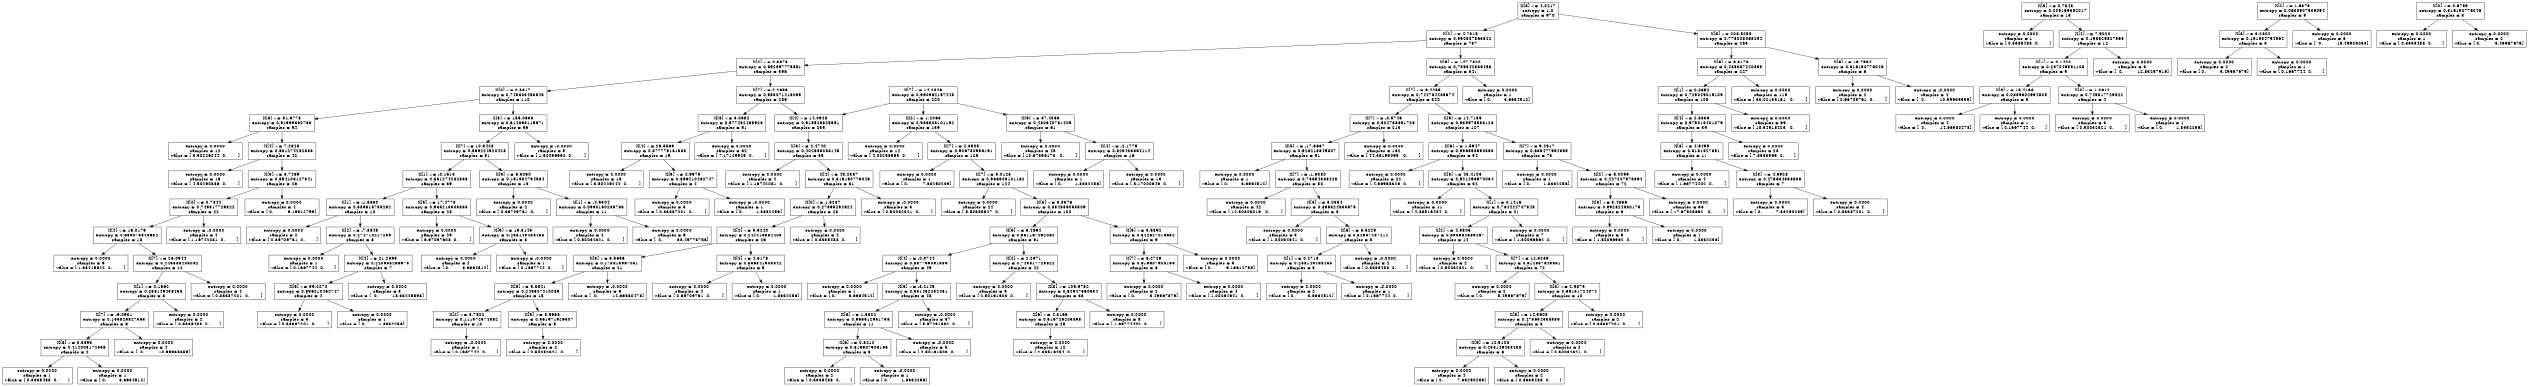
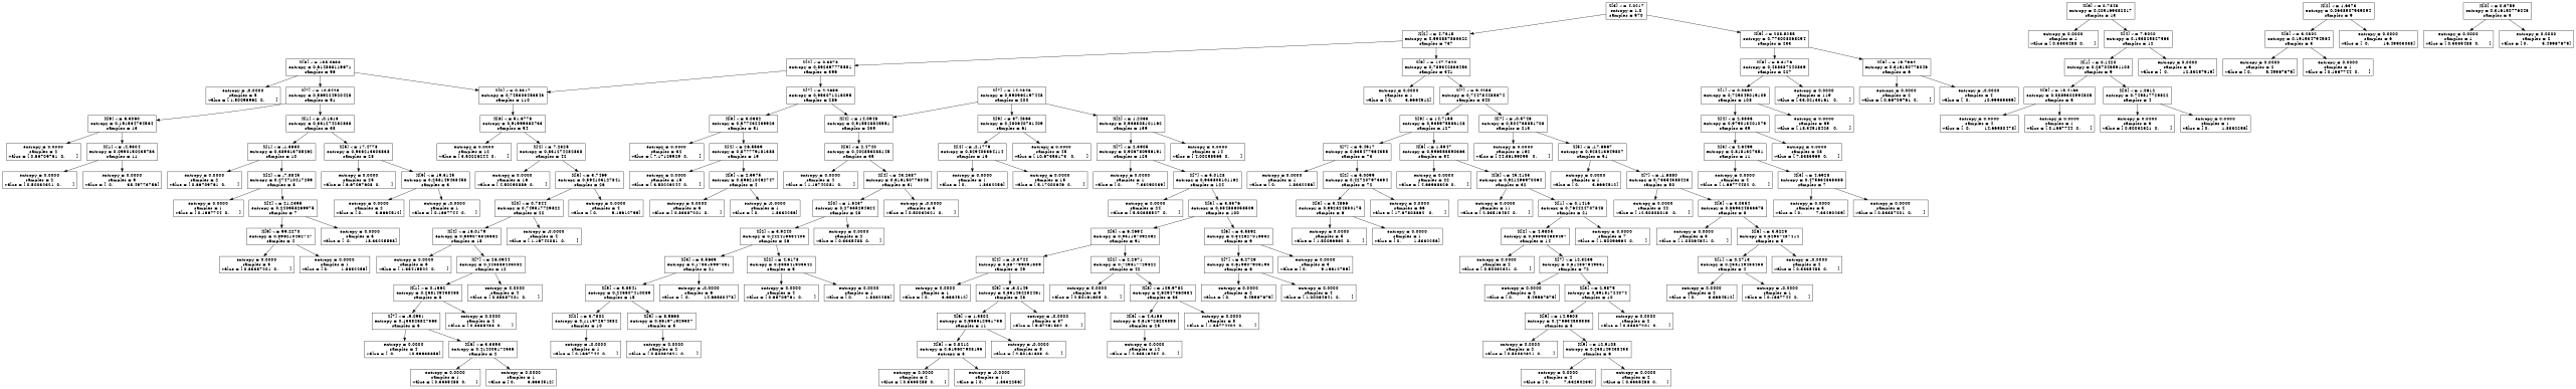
  digraph {
    node [shape=box]
    n1 [label="X[3] <= 4.0217\nentropy = 1.0\nsamples = 970"]
    n2 [label="X[2] <= 4.7315\nentropy = 0.990887863322\nsamples = 737"]
    n3 [label="X[9] <= 208.5255\nentropy = 0.773008068294\nsamples = 233"]
    n4 [label="X[2] <= 0.3878\nentropy = 0.892397775551\nsamples = 396"]
    n5 [label="X[9] <= 147.7320\nentropy = 0.789342836453\nsamples = 341"]
    n6 [label="X[6] <= 6.3176\nentropy = 0.488387240839\nsamples = 227"]
    n7 [label="X[6] <= 19.7964\nentropy = 0.316150776046\nsamples = 6"]
    n8 [label="X[0] <= 0.8317\nentropy = 0.745303453543\nsamples = 110"]
    n9 [label="X[7] <= 2.2659\nentropy = 0.953071216095\nsamples = 286"]
    n10 [label="X[7] <= 9.4255\nentropy = 0.744784485674\nsamples = 340"]
    n11 [label="entropy = 0.0000\nsamples = 1\nvalue = [ 0.         3.6664512]"]
    n12 [label="X[8] <= 51.6778\nentropy = 0.91999380733\nsamples = 54"]
    n13 [label="X[8] <= 185.0633\nentropy = 0.614868119671\nsamples = 56"]
    n14 [label="X[3] <= 3.0682\nentropy = 0.577432439923\nsamples = 51"]
    n15 [label="X[4] <= 14.0948\nentropy = 0.915528825551\nsamples = 235"]
    n16 [label="entropy = 0.0000\nsamples = 12\nvalue = [ 3.50226244  0.        ]"]
    n17 [label="X[4] <= 7.2325\nentropy = 0.831274282838\nsamples = 42"]
    n18 [label="X[7] <= 10.5428\nentropy = 0.569224920428\nsamples = 51"]
    n19 [label="entropy = -0.0000\nsamples = 5\nvalue = [ 1.50096962  0.        ]"]
    n20 [label="entropy = 0.0000\nsamples = 16\nvalue = [ 4.50290886  0.        ]"]
    n21 [label="X[3] <= 3.7469\nentropy = 0.594103127841\nsamples = 26"]
    n22 [label="X[0] <= 0.7844\nentropy = 0.749817729822\nsamples = 22"]
    n23 [label="entropy = 0.0000\nsamples = 4\nvalue = [ 0.          9.16612799]"]
    n24 [label="X[4] <= 16.0179\nentropy = 0.639073843632\nsamples = 18"]
    n25 [label="entropy = -0.0000\nsamples = 4\nvalue = [ 1.16742081  0.        ]"]
    n26 [label="entropy = 0.0000\nsamples = 6\nvalue = [ 1.33419522  0.        ]"]
    n27 [label="X[7] <= 26.0944\nentropy = 0.445888405082\nsamples = 12"]
    n28 [label="X[1] <= 0.1662\nentropy = 0.258149438458\nsamples = 8"]
    n29 [label="entropy = 0.0000\nsamples = 4\nvalue = [ 0.83387201  0.        ]"]
    n30 [label="X[7] <= -9.0931\nentropy = 0.153825827563\nsamples = 6"]
    n31 [label="entropy = 0.0000\nsamples = 2\nvalue = [ 0.3335488  0.       ]"]
    n32 [label="X[6] <= 3.3393\nentropy = 0.414003174536\nsamples = 2"]
    n33 [label="entropy = 0.0000\nsamples = 4\nvalue = [  0.          10.99935359]"]
    n34 [label="entropy = 0.0000\nsamples = 1\nvalue = [ 0.3335488  0.       ]"]
    n35 [label="entropy = 0.0000\nsamples = 1\nvalue = [ 0.         3.6664512]"]
-   n36 [label="X[1] <= -0.1613\nentropy = 0.831274282838\nsamples = 39"]
+   n36 [label="X[1] <= -0.1613\nentropy = 0.831274282838\nsamples = 38"]
    n37 [label="X[9] <= 6.3060\nentropy = 0.191534794564\nsamples = 13"]
    n38 [label="X[1] <= -1.3630\nentropy = 0.389313785262\nsamples = 10"]
    n39 [label="X[5] <= 17.4778\nentropy = 0.933213303838\nsamples = 28"]
    n40 [label="entropy = 0.0000\nsamples = 2\nvalue = [ 0.66709761  0.        ]"]
    n41 [label="X[1] <= -4.9304\nentropy = 0.0990150235783\nsamples = 11"]
    n42 [label="entropy = 0.0000\nsamples = 2\nvalue = [ 0.66709761  0.        ]"]
    n43 [label="X[2] <= -7.8845\nentropy = 0.274710217259\nsamples = 8"]
    n44 [label="entropy = 0.0000\nsamples = 25\nvalue = [ 6.67097608  0.        ]"]
    n45 [label="X[9] <= 19.3145\nentropy = 0.258149438458\nsamples = 3"]
    n46 [label="entropy = 0.0000\nsamples = 1\nvalue = [ 0.1667744  0.       ]"]
    n47 [label="X[4] <= 21.2395\nentropy = 0.240958269975\nsamples = 7"]
    n48 [label="X[9] <= 99.2270\nentropy = 0.896210462747\nsamples = 4"]
    n49 [label="entropy = 0.0000\nsamples = 3\nvalue = [  0.          18.33225598]"]
    n50 [label="entropy = 0.0000\nsamples = 3\nvalue = [ 0.83387201  0.        ]"]
    n51 [label="entropy = 0.0000\nsamples = 1\nvalue = [ 0.         1.8332256]"]
    n52 [label="entropy = 0.0000\nsamples = 2\nvalue = [ 0.         3.6664512]"]
    n53 [label="entropy = -0.0000\nsamples = 1\nvalue = [ 0.1667744  0.       ]"]
    n54 [label="entropy = 0.0000\nsamples = 2\nvalue = [ 0.50032321  0.        ]"]
    n55 [label="entropy = 0.0000\nsamples = 9\nvalue = [  0.          38.49773756]"]
    n56 [label="X[4] <= 26.5569\nentropy = 0.877779181388\nsamples = 19"]
    n57 [label="entropy = 0.0000\nsamples = 32\nvalue = [ 7.17129929  0.        ]"]
    n58 [label="X[3] <= 2.4740\nentropy = 0.402853088145\nsamples = 35"]
    n59 [label="entropy = 0.0000\nsamples = 15\nvalue = [ 3.50226244  0.        ]"]
    n60 [label="X[3] <= 2.9975\nentropy = 0.896210462747\nsamples = 4"]
    n61 [label="entropy = 0.0000\nsamples = 3\nvalue = [ 0.83387201  0.        ]"]
    n62 [label="entropy = -0.0000\nsamples = 1\nvalue = [ 0.         1.8332256]"]
    n63 [label="X[7] <= 14.2846\nentropy = 0.990962197448\nsamples = 200"]
    n64 [label="X[2] <= 1.2063\nentropy = 0.936808101162\nsamples = 139"]
    n65 [label="X[9] <= 37.4363\nentropy = 0.480640781409\nsamples = 61"]
    n66 [label="entropy = 0.0000\nsamples = 4\nvalue = [ 1.16742081  0.        ]"]
    n67 [label="X[4] <= 43.2387\nentropy = 0.316150776046\nsamples = 31"]
    n68 [label="entropy = 0.0000\nsamples = 14\nvalue = [ 4.00258565  0.        ]"]
    n69 [label="X[7] <= 2.3905\nentropy = 0.906780956191\nsamples = 125"]
    n70 [label="entropy = 0.0000\nsamples = 45\nvalue = [ 10.67356173   0.        ]"]
    n71 [label="X[4] <= -2.1779\nentropy = 0.829403364114\nsamples = 16"]
    n72 [label="entropy = 0.0000\nsamples = 1\nvalue = [ 0.          7.33290239]"]
    n73 [label="X[7] <= 5.0128\nentropy = 0.936808101162\nsamples = 124"]
    n74 [label="entropy = 0.0000\nsamples = 24\nvalue = [ 5.50355527  0.        ]"]
    n75 [label="X[3] <= 3.8376\nentropy = 0.884886058509\nsamples = 100"]
    n76 [label="X[5] <= 6.4694\nentropy = 0.951167092062\nsamples = 91"]
    n77 [label="X[6] <= 3.5892\nentropy = 0.342627016632\nsamples = 9"]
    n78 [label="X[4] <= -0.3744\nentropy = 0.887799091389\nsamples = 49"]
    n79 [label="X[2] <= 2.2971\nentropy = 0.749817729822\nsamples = 42"]
    n80 [label="X[7] <= 6.2729\nentropy = 0.619607908195\nsamples = 6"]
    n81 [label="entropy = 0.0000\nsamples = 3\nvalue = [ 0.          9.16612799]"]
    n82 [label="entropy = 0.0000\nsamples = 1\nvalue = [ 0.         3.6664512]"]
    n83 [label="X[5] <= -3.2145\nentropy = 0.551452232461\nsamples = 48"]
    n84 [label="entropy = 0.0000\nsamples = 9\nvalue = [ 2.50161603  0.        ]"]
    n85 [label="X[8] <= 105.9782\nentropy = 0.62947560584\nsamples = 33"]
    n86 [label="X[6] <= 1.3802\nentropy = 0.966512951736\nsamples = 11"]
    n87 [label="entropy = -0.0000\nsamples = 37\nvalue = [ 9.67291532  0.        ]"]
-   n88 [label="X[6] <= 0.8212\nentropy = 0.619607908195\nsamples = 3"]
+   n88 [label="X[6] <= 0.8212\nentropy = 0.619607908195\nentropy = 3"]
    n89 [label="entropy = -0.0000\nsamples = 8\nvalue = [ 2.50161603  0.        ]"]
    n90 [label="entropy = 0.0000\nsamples = 2\nvalue = [ 0.3335488  0.       ]"]
    n91 [label="entropy = -0.0000\nsamples = 1\nvalue = [ 0.         1.8332256]"]
    n92 [label="X[6] <= 4.3166\nentropy = 0.516726205898\nsamples = 25"]
    n93 [label="entropy = 0.0000\nsamples = 8\nvalue = [ 1.66774402  0.        ]"]
    n94 [label="entropy = 0.0000\nsamples = 12\nvalue = [ 2.83516484  0.        ]"]
    n95 [label="X[6] <= 0.7848\nentropy = 0.209169382017\nsamples = 13"]
    n96 [label="entropy = 0.0000\nsamples = 1\nvalue = [ 0.3335488  0.       ]"]
    n97 [label="X[4] <= 7.9020\nentropy = 0.153825827563\nsamples = 12"]
    n98 [label="X[1] <= 0.1420\nentropy = 0.237046591108\nsamples = 9"]
    n99 [label="entropy = 0.0000\nsamples = 3\nvalue = [  0.          12.83257919]"]
    n100 [label="X[9] <= 15.4163\nentropy = 0.0889302994805\nsamples = 5"]
    n101 [label="X[0] <= 1.0612\nentropy = 0.749817729822\nsamples = 4"]
    n102 [label="entropy = 0.0000\nsamples = 4\nvalue = [  0.          14.66580478]"]
    n103 [label="entropy = 0.0000\nsamples = 1\nvalue = [ 0.1667744  0.       ]"]
    n104 [label="entropy = 0.0000\nsamples = 3\nvalue = [ 0.50032321  0.        ]"]
    n105 [label="entropy = 0.0000\nsamples = 1\nvalue = [ 0.         1.8332256]"]
    n106 [label="entropy = 0.0000\nsamples = 2\nvalue = [ 0.          5.49967679]"]
    n107 [label="entropy = 0.0000\nsamples = 4\nvalue = [ 1.00064641  0.        ]"]
    n108 [label="entropy = 0.0000\nsamples = 1\nvalue = [ 0.         1.8332256]"]
    n109 [label="entropy = 0.0000\nsamples = 15\nvalue = [ 5.17000646  0.        ]"]
-   n110 [label="X[0] <= 1.5237\nentropy = 0.27395294624\nsamples = 28"]
+   n110 [label="X[0] <= 1.5237\nentropy = 0.27335294624\nsamples = 28"]
    n111 [label="entropy = -0.0000\nsamples = 3\nvalue = [ 0.50032321  0.        ]"]
    n112 [label="X[2] <= 3.9240\nentropy = 0.242416334403\nsamples = 26"]
    n113 [label="entropy = 0.0000\nsamples = 2\nvalue = [ 0.3335488  0.       ]"]
    n114 [label="X[3] <= 3.5639\nentropy = 0.178813967081\nsamples = 21"]
    n115 [label="X[2] <= 4.6178\nentropy = 0.836841903342\nsamples = 5"]
    n116 [label="X[5] <= 5.8541\nentropy = 0.245607410089\nsamples = 15"]
    n117 [label="entropy = -0.0000\nsamples = 6\nvalue = [  0.          14.66580478]"]
    n118 [label="entropy = 0.0000\nsamples = 4\nvalue = [ 0.66709761  0.        ]"]
    n119 [label="entropy = 0.0000\nsamples = 1\nvalue = [ 0.         1.8332256]"]
    n120 [label="X[2] <= 3.7802\nentropy = 0.111972574382\nsamples = 10"]
    n121 [label="X[5] <= 8.5668\nentropy = 0.561971929507\nsamples = 5"]
    n122 [label="entropy = -0.0000\nsamples = 1\nvalue = [ 0.1667744  0.       ]"]
    n123 [label="entropy = 0.0000\nsamples = 2\nvalue = [ 0.50032321  0.        ]"]
    n124 [label="X[2] <= 1.6373\nentropy = 0.0638907539094\nsamples = 9"]
    n125 [label="X[3] <= 3.2802\nentropy = 0.191534794564\nsamples = 3"]
    n126 [label="entropy = 0.0000\nsamples = 6\nvalue = [  0.          16.49903038]"]
    n127 [label="entropy = 0.0000\nsamples = 2\nvalue = [ 0.          5.49967679]"]
    n128 [label="entropy = 0.0000\nsamples = 1\nvalue = [ 0.1667744  0.       ]"]
    n129 [label="X[0] <= 0.6759\nentropy = 0.316150776046\nsamples = 3"]
    n130 [label="entropy = 0.0000\nsamples = 1\nvalue = [ 0.3335488  0.       ]"]
    n131 [label="entropy = 0.0000\nsamples = 2\nvalue = [ 0.          5.49967679]"]
    n132 [label="X[7] <= -0.5746\nentropy = 0.504738851708\nsamples = 213"]
    n133 [label="X[9] <= 14.7155\nentropy = 0.935975583128\nsamples = 127"]
    n134 [label="X[5] <= -17.6667\nentropy = 0.928213649807\nsamples = 51"]
    n135 [label="entropy = 0.0000\nsamples = 162\nvalue = [ 44.36199095   0.        ]"]
    n136 [label="X[6] <= 1.5947\nentropy = 0.996553590363\nsamples = 54"]
    n137 [label="X[7] <= 9.4917\nentropy = 0.635477964355\nsamples = 73"]
    n138 [label="entropy = 0.0000\nsamples = 1\nvalue = [ 0.         3.6664512]"]
    n139 [label="X[7] <= -1.6880\nentropy = 0.73654388423\nsamples = 50"]
    n140 [label="entropy = 0.0000\nsamples = 42\nvalue = [ 12.50808016   0.        ]"]
    n141 [label="X[3] <= 3.0354\nentropy = 0.869324833675\nsamples = 8"]
    n142 [label="entropy = 0.0000\nsamples = 3\nvalue = [ 1.00064641  0.        ]"]
    n143 [label="X[6] <= 3.5229\nentropy = 0.52957487414\nsamples = 5"]
-   n144 [label="X[1] <= 0.2713\nentropy = 0.258149438458\nsamples = 3"]
+   n144 [label="X[1] <= 0.2713\nentropy = 0.258149438458\nsamples = 4"]
    n145 [label="entropy = -0.0000\nsamples = 2\nvalue = [ 0.3335488  0.       ]"]
    n146 [label="entropy = 0.0000\nsamples = 2\nvalue = [ 0.         3.6664512]"]
    n147 [label="entropy = -0.0000\nsamples = 1\nvalue = [ 0.1667744  0.       ]"]
    n148 [label="entropy = 0.0000\nsamples = 22\nvalue = [ 4.66968326  0.        ]"]
    n149 [label="X[8] <= 45.4103\nentropy = 0.921296970064\nsamples = 32"]
    n150 [label="entropy = 0.0000\nsamples = 1\nvalue = [ 0.         1.8332256]"]
    n151 [label="X[2] <= 5.0099\nentropy = 0.427207973394\nsamples = 72"]
    n152 [label="entropy = 0.0000\nsamples = 11\nvalue = [ 2.83516484  0.        ]"]
    n153 [label="X[1] <= 0.1416\nentropy = 0.764424707848\nsamples = 21"]
    n154 [label="X[2] <= 4.9805\nentropy = 0.595984689497\nsamples = 14"]
    n155 [label="entropy = 0.0000\nsamples = 7\nvalue = [ 1.50096962  0.        ]"]
    n156 [label="entropy = 0.0000\nsamples = 2\nvalue = [ 0.50032321  0.        ]"]
    n157 [label="X[7] <= 12.3239\nentropy = 0.514857649331\nsamples = 72"]
    n158 [label="entropy = 0.0000\nsamples = 2\nvalue = [ 0.          5.49967679]"]
    n159 [label="X[3] <= 2.9875\nentropy = 0.69151724074\nsamples = 10"]
    n160 [label="X[5] <= 14.9608\nentropy = 0.475634338385\nsamples = 8"]
    n161 [label="entropy = 0.0000\nsamples = 2\nvalue = [ 0.83387201  0.        ]"]
    n162 [label="X[9] <= 12.9108\nentropy = 0.258149438458\nsamples = 6"]
    n163 [label="entropy = 0.0000\nsamples = 2\nvalue = [ 0.50032321  0.        ]"]
    n164 [label="entropy = 0.0000\nsamples = 4\nvalue = [ 0.          7.33290239]"]
    n165 [label="entropy = 0.0000\nsamples = 2\nvalue = [ 0.3335488  0.       ]"]
    n166 [label="X[3] <= 3.4866\nentropy = 0.992824880175\nsamples = 6"]
    n167 [label="entropy = 0.0000\nsamples = 66\nvalue = [ 17.67808662   0.        ]"]
    n168 [label="entropy = 0.0000\nsamples = 5\nvalue = [ 1.50096962  0.        ]"]
    n169 [label="entropy = 0.0000\nsamples = 1\nvalue = [ 0.         1.8332256]"]
    n170 [label="X[1] <= 0.0692\nentropy = 0.729049019109\nsamples = 108"]
    n171 [label="entropy = 0.0000\nsamples = 119\nvalue = [ 33.02133161   0.        ]"]
    n172 [label="entropy = 0.0000\nsamples = 2\nvalue = [ 0.66709761  0.        ]"]
    n173 [label="entropy = -0.0000\nsamples = 4\nvalue = [  0.          10.99935359]"]
    n174 [label="X[4] <= 2.3836\nentropy = 0.979013401079\nsamples = 39"]
    n175 [label="entropy = 0.0000\nsamples = 69\nvalue = [ 18.34518423   0.        ]"]
    n176 [label="X[3] <= 4.6499\nentropy = 0.8181327351\nsamples = 11"]
    n177 [label="entropy = 0.0000\nsamples = 28\nvalue = [ 7.8383969  0.       ]"]
    n178 [label="entropy = 0.0000\nsamples = 4\nvalue = [ 1.66774402  0.        ]"]
    n179 [label="X[3] <= 4.6928\nentropy = 0.475634338385\nsamples = 7"]
    n180 [label="entropy = 0.0000\nsamples = 3\nvalue = [ 0.          7.33290239]"]
    n181 [label="entropy = 0.0000\nsamples = 4\nvalue = [ 0.83387201  0.        ]"]
    n1 -> n2
    n1 -> n3
    n2 -> n4
    n2 -> n5
    n3 -> n6
    n3 -> n7
    n4 -> n8
    n4 -> n9
    n5 -> n10
    n5 -> n11
    n6 -> n170
    n6 -> n171
    n7 -> n172
    n7 -> n173
    n8 -> n12
-   n8 -> n13
+   n13 -> n8
    n9 -> n14
    n9 -> n15
    n10 -> n132
    n10 -> n133
    n12 -> n16
    n12 -> n17
    n13 -> n18
    n13 -> n19
    n14 -> n56
    n14 -> n57
    n15 -> n58
    n17 -> n20
    n17 -> n21
    n18 -> n36
    n18 -> n37
    n21 -> n22
    n21 -> n23
    n22 -> n24
    n22 -> n25
    n24 -> n26
    n24 -> n27
    n27 -> n28
    n27 -> n29
    n28 -> n30
    n28 -> n31
    n30 -> n32
    n30 -> n33
    n32 -> n34
    n32 -> n35
    n36 -> n38
    n36 -> n39
    n37 -> n40
    n37 -> n41
    n38 -> n42
    n38 -> n43
    n39 -> n44
    n39 -> n45
    n41 -> n54
    n41 -> n55
    n43 -> n46
    n43 -> n47
    n45 -> n52
    n45 -> n53
    n47 -> n48
    n47 -> n49
    n48 -> n50
    n48 -> n51
    n56 -> n59
    n56 -> n60
    n58 -> n66
    n58 -> n67
    n60 -> n61
    n60 -> n62
    n63 -> n15
    n63 -> n64
    n63 -> n65
    n64 -> n68
    n64 -> n69
    n65 -> n70
    n65 -> n71
    n67 -> n110
    n67 -> n111
    n69 -> n72
    n69 -> n73
    n71 -> n108
    n71 -> n109
    n73 -> n74
    n73 -> n75
    n75 -> n76
    n75 -> n77
    n76 -> n78
    n76 -> n79
    n77 -> n80
    n77 -> n81
    n78 -> n82
    n78 -> n83
    n79 -> n84
    n79 -> n85
    n80 -> n106
    n80 -> n107
    n83 -> n86
    n83 -> n87
    n85 -> n92
    n85 -> n93
    n86 -> n88
    n86 -> n89
    n88 -> n90
    n88 -> n91
    n92 -> n94
    n95 -> n96
    n95 -> n97
    n97 -> n98
    n97 -> n99
    n98 -> n100
    n98 -> n101
    n100 -> n102
    n100 -> n103
    n101 -> n104
    n101 -> n105
    n110 -> n112
    n110 -> n113
    n112 -> n114
    n112 -> n115
    n114 -> n116
    n114 -> n117
    n115 -> n118
    n115 -> n119
    n116 -> n120
    n116 -> n121
    n120 -> n122
    n121 -> n123
    n124 -> n125
    n124 -> n126
    n125 -> n127
    n125 -> n128
    n129 -> n130
    n129 -> n131
    n132 -> n134
    n132 -> n135
    n133 -> n136
    n133 -> n137
    n134 -> n138
    n134 -> n139
    n136 -> n148
    n136 -> n149
    n137 -> n150
    n137 -> n151
    n139 -> n140
    n139 -> n141
    n141 -> n142
    n141 -> n143
    n143 -> n144
    n143 -> n145
    n144 -> n146
    n144 -> n147
    n149 -> n152
    n149 -> n153
    n151 -> n166
    n151 -> n167
    n153 -> n154
    n153 -> n155
    n154 -> n156
    n154 -> n157
    n157 -> n158
    n157 -> n159
    n159 -> n160
    n159 -> n161
    n160 -> n162
    n160 -> n163
    n162 -> n164
    n162 -> n165
    n166 -> n168
    n166 -> n169
    n170 -> n174
    n170 -> n175
    n174 -> n176
    n174 -> n177
    n176 -> n178
    n176 -> n179
    n179 -> n180
    n179 -> n181
  }
